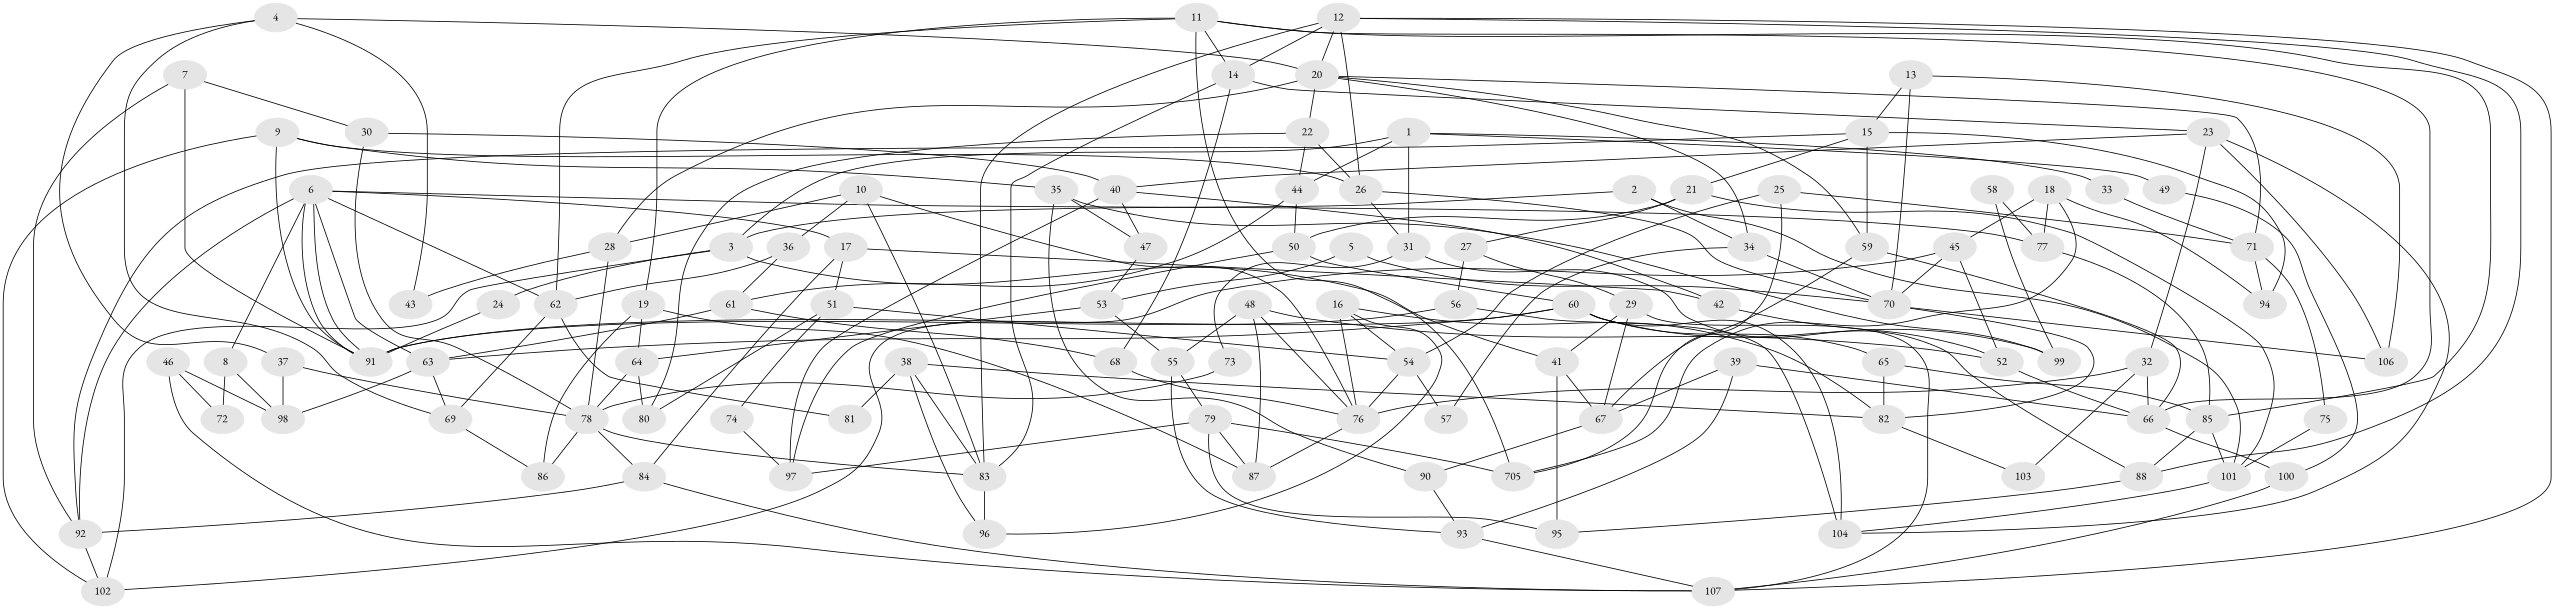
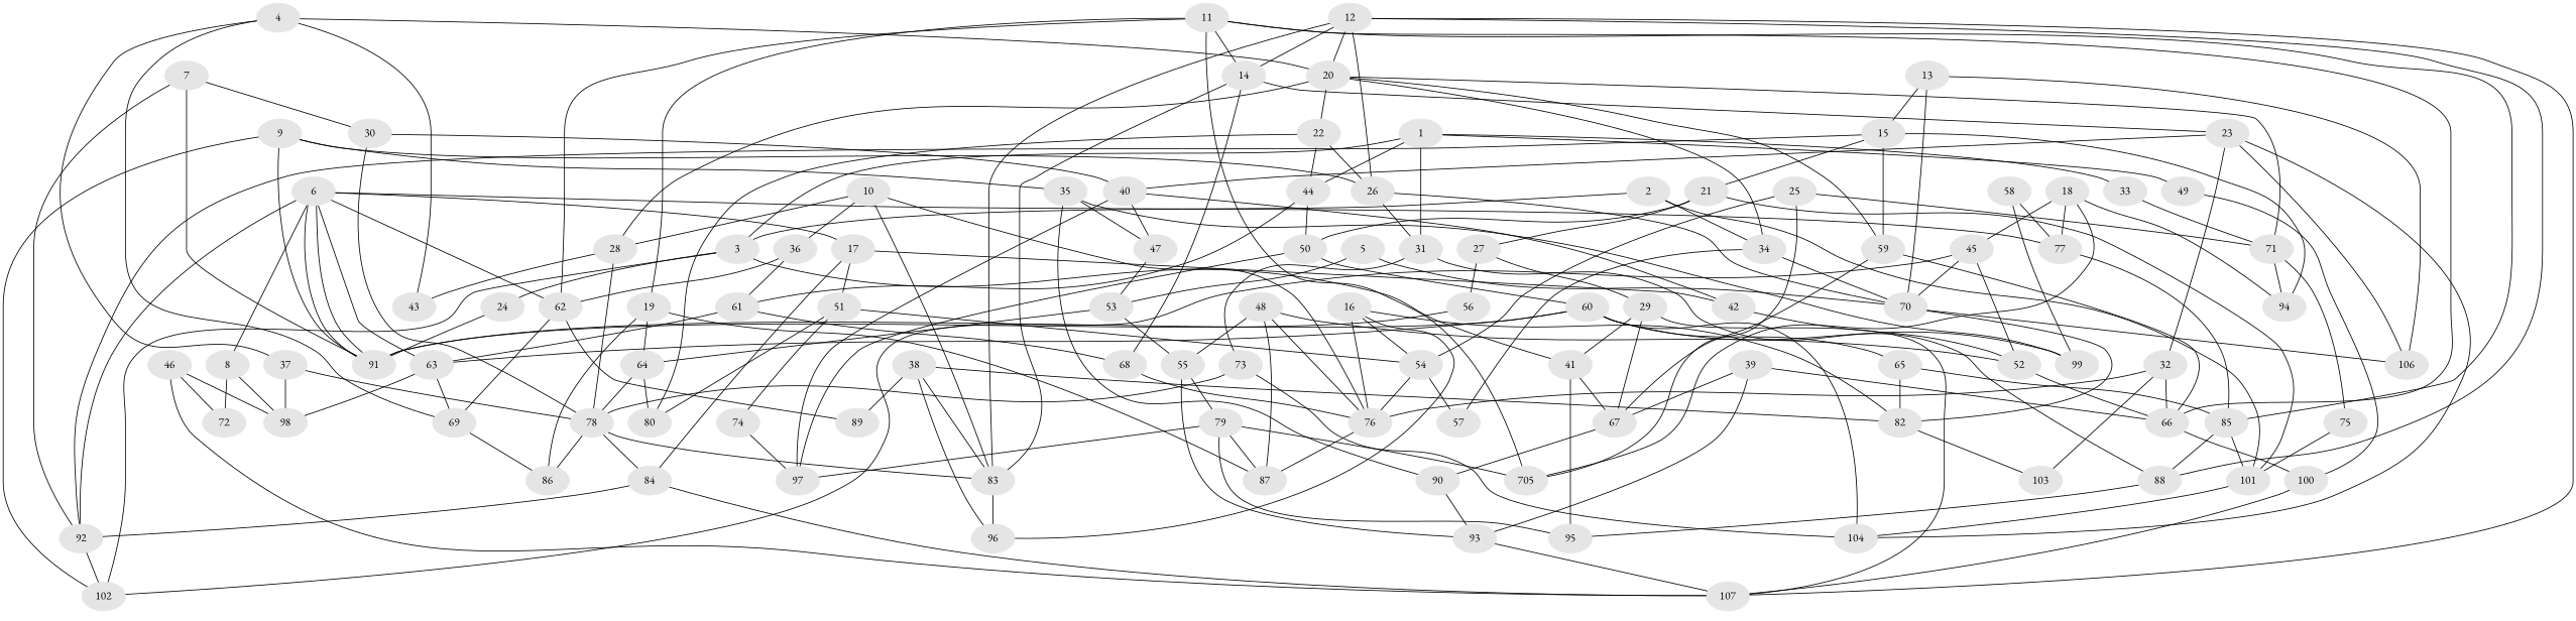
  graph {
    fontname="EB Garamond"
    node [color=gray90 fontname="EB Garamond" style=filled]
    edge [fontname="EB Garamond"]
    1
    3
    31
    33
    44
    49
    24
    41
    102
    88
    73
    71
    50
    61
    100
    2
    34
    101
    70
    57
    104
    91
    67
    95
    4
    20
    37
    43
    69
    28
    59
    22
    98
    78
    86
    5
    53
    64
    55
    106
    82
    6
    8
    17
    62
    63
    77
    92
    72
    42
    51
    84
-   81
+   81 [label=89]
    85
    7
    30
    40
    9
    26
    35
    47
    90
    99
    10
    36
    76
    83
    87
    96
    11
    14
    19
    66
    n74 [label=705]
    23
    68
    12
    107
    13
    15
    21
    94
    32
    27
    16
    54
    103
    52
    80
    74
    18
    45
    75
    29
    56
    97
    60
    25
    93
    38
    39
    46
    48
    79
    65
    58
    1 -- 3
    1 -- 31
    1 -- 33
    1 -- 44
    1 -- 49
    3 -- 24
    3 -- 41
    3 -- 102
    31 -- 88
    31 -- 73
    33 -- 71
    44 -- 50
    44 -- 61
    49 -- 100
    24 -- 91
    41 -- 67
    41 -- 95
    88 -- 95
-   56 -- 104
+   73 -- 104
    73 -- 78
    71 -- 94
    71 -- 75
    50 -- 97
    50 -- 60
    61 -- 63
    61 -- 68
    100 -- 107
    2 -- 3
    2 -- 34
    2 -- 101
    34 -- 70
    34 -- 57
    101 -- 104
    70 -- 106
    70 -- 82
    67 -- 90
    4 -- 20
    4 -- 37
    4 -- 43
    4 -- 69
    20 -- 71
    20 -- 34
    20 -- 28
    20 -- 59
    20 -- 22
    37 -- 98
    37 -- 78
    69 -- 86
    28 -- 43
    28 -- 78
    59 -- 67
    59 -- 66
    22 -- 44
    22 -- 26
    22 -- 80
    78 -- 86
    78 -- 84
    78 -- 83
    5 -- 70
    5 -- 53
    53 -- 64
    53 -- 55
    64 -- 78
    64 -- 80
    55 -- 93
    55 -- 79
    82 -- 103
    6 -- 91
    6 -- 91
    6 -- 8
    6 -- 17
    6 -- 62
    6 -- 63
    6 -- 77
    6 -- 92
    8 -- 98
    8 -- 72
    17 -- 42
    17 -- 51
    17 -- 84
    62 -- 69
    62 -- 81
    63 -- 69
    63 -- 98
    77 -- 85
    92 -- 102
    42 -- 52
    51 -- 54
    51 -- 80
    51 -- 74
    84 -- 92
    84 -- 107
    85 -- 88
    85 -- 101
    7 -- 91
    7 -- 92
    7 -- 30
    30 -- 78
    30 -- 40
    40 -- 42
    40 -- 47
    40 -- 97
    9 -- 102
    9 -- 91
    9 -- 26
    9 -- 35
    26 -- 31
    26 -- 70
    35 -- 47
    35 -- 90
    35 -- 99
    47 -- 53
    90 -- 93
    10 -- 28
    10 -- 36
    10 -- 76
    10 -- 83
    36 -- 61
    36 -- 62
    76 -- 87
    83 -- 96
    11 -- 62
    11 -- 85
    11 -- 14
    11 -- 19
    11 -- 66
    11 -- n74
    14 -- 83
    14 -- 23
    14 -- 68
    19 -- 86
    19 -- 64
    19 -- 87
    66 -- 100
    23 -- 104
    23 -- 106
    23 -- 40
    23 -- 32
    68 -- 76
    12 -- 88
    12 -- 20
    12 -- 26
    12 -- 83
    12 -- 14
    12 -- 107
    13 -- 70
    13 -- 106
    13 -- 15
    15 -- 59
    15 -- 92
    15 -- 21
    15 -- 94
    21 -- 50
    21 -- 101
    21 -- 27
    32 -- 76
    32 -- 66
    32 -- 103
    27 -- 29
    27 -- 56
    16 -- 82
    16 -- 76
    16 -- 96
    16 -- 54
    54 -- 57
    54 -- 76
    52 -- 66
    74 -- 97
    18 -- 77
    18 -- n74
    18 -- 94
    18 -- 45
    45 -- 102
    45 -- 70
    45 -- 52
    75 -- 101
    29 -- 41
    29 -- 67
    29 -- 107
    56 -- 91
    60 -- 104
    60 -- 91
    60 -- 63
    60 -- 99
    60 -- 65
    25 -- 71
    25 -- n74
    25 -- 54
    93 -- 107
    38 -- 82
    38 -- 81
    38 -- 83
    38 -- 96
    39 -- 67
    39 -- 66
    39 -- 93
    46 -- 98
    46 -- 72
    46 -- 107
    48 -- 55
    48 -- 76
    48 -- 87
    48 -- 52
    79 -- 95
    79 -- 87
    79 -- n74
    79 -- 97
    65 -- 82
    65 -- 85
    58 -- 77
    58 -- 99
  }
